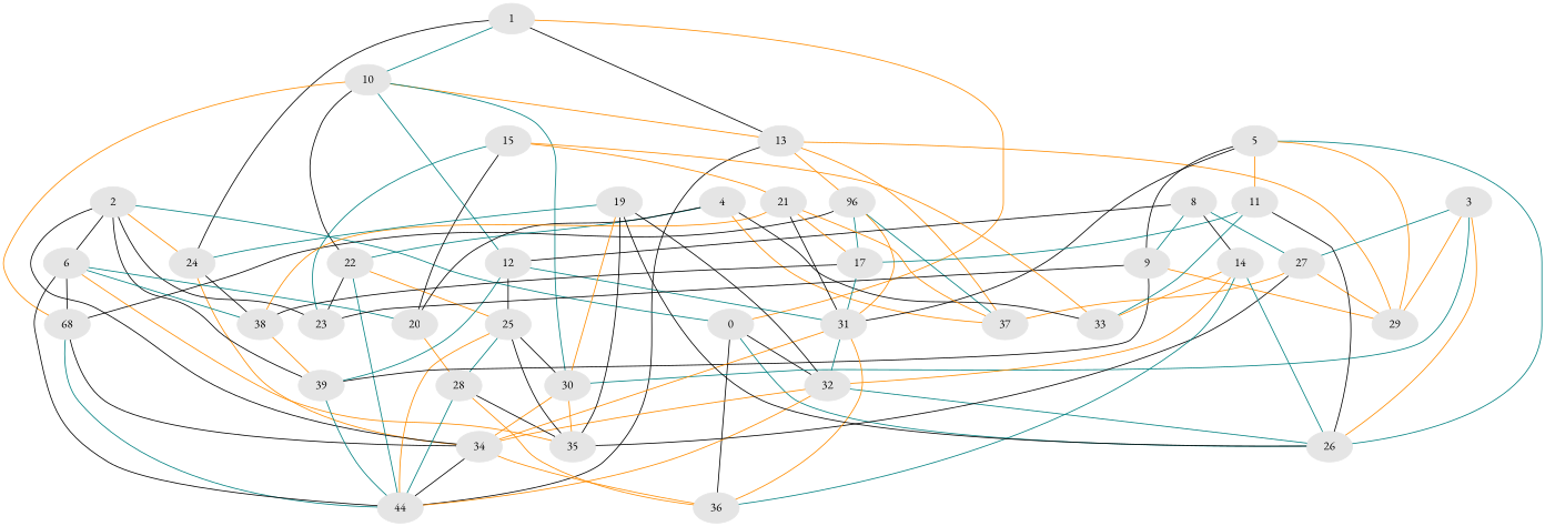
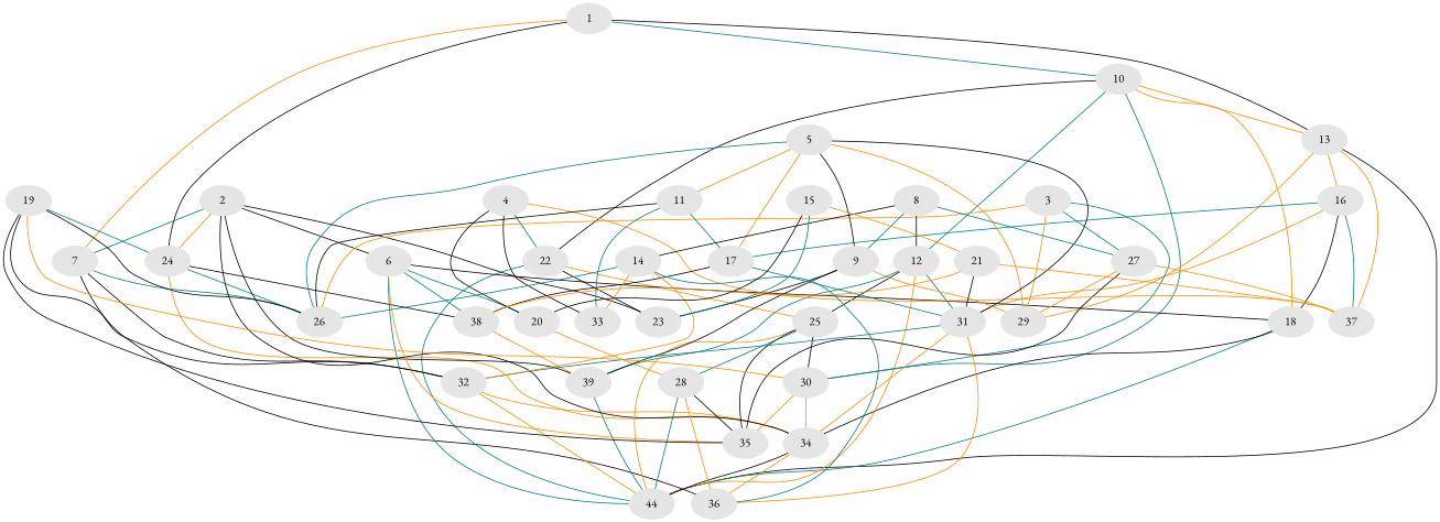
  graph {
    fontname="EB Garamond"
    node [color=gray90 fontname="EB Garamond" style=filled]
    edge [color=darkorange fontname="EB Garamond" weight=1.0]
    1
-   7 [label=0]
+   7
    10
    13
    24
    26
    32
    36
    30
    22
-   18 [label=68]
+   18
    12
    29
    37
    n15 [label=44]
-   16 [label=96]
+   16
    34
    38
    2
    6
    23
    39
    20
    35
    3
    27
    4
    33
    28
    25
    5
    9
    11
    17
    31
    8
    14
    15
    21
    19
    1 -- 7
    1 -- 10 [color=teal]
    1 -- 13 [color=black]
    1 -- 24 [color=black]
    7 -- 26 [color=teal]
    7 -- 32 [color=black]
    7 -- 36 [color=black weight=2.0]
    10 -- 13
    10 -- 30 [color=teal]
    10 -- 22 [color=black]
    10 -- 18
    10 -- 12 [color=teal]
    13 -- 29
    13 -- 37
    13 -- n15 [color=black]
    13 -- 16
-   32 -- 26 [color=teal]
+   24 -- 26 [color=teal]
    24 -- 34
    24 -- 38 [color=black]
    32 -- n15
    32 -- 34
    30 -- 34
    30 -- 35
    22 -- n15 [color=teal]
    22 -- 23 [color=black]
    22 -- 25
    18 -- n15 [color=teal]
    18 -- 34 [color=black]
+   12 -- n15
    12 -- 39 [color=teal]
    12 -- 25 [color=black]
    12 -- 31 [color=teal]
    16 -- 18 [color=black weight=2.0]
    16 -- 37 [color=teal]
    16 -- 17 [color=teal]
    16 -- 31
    34 -- 36
    34 -- n15 [color=black]
    38 -- 39
    2 -- 7 [color=teal]
    2 -- 24
    2 -- 34 [color=black]
    2 -- 6 [color=black]
    2 -- 23 [color=black]
    2 -- 39 [color=black]
    6 -- 18 [color=black]
-   6 -- n15 [color=black]
+   6 -- n15 [color=teal]
    6 -- 38 [color=teal]
    6 -- 20 [color=teal]
    6 -- 35
    39 -- n15 [color=teal]
    20 -- 28 [weight=2.0]
    3 -- 26
    3 -- 30 [color=teal]
    3 -- 29
    3 -- 27 [color=teal]
    27 -- 29
    27 -- 37 [weight=2.0]
    27 -- 35 [color=black]
    4 -- 22 [color=teal weight=2.0]
    4 -- 37
    4 -- 20 [color=black weight=2.0]
    4 -- 33 [color=black]
    28 -- 36
    28 -- n15 [color=teal]
    28 -- 35 [color=black]
    25 -- 30 [color=black]
    25 -- n15
    25 -- 35 [color=black]
    25 -- 28 [color=teal]
    5 -- 26 [color=teal]
    5 -- 29
    5 -- 9 [color=black]
    5 -- 11
-   21 -- 17
+   5 -- 17
    5 -- 31 [color=black]
    9 -- 29 [weight=2.0]
    9 -- 23 [color=black]
    9 -- 39 [color=black weight=2.0]
    11 -- 26 [color=black weight=2.0]
    11 -- 33 [color=teal]
    11 -- 17 [color=teal weight=2.0]
    17 -- 38 [color=black]
    17 -- 31 [color=teal]
    31 -- 32 [color=teal]
    31 -- 36
    31 -- 34
    8 -- 12 [color=black]
    8 -- 27 [color=teal]
    8 -- 9 [color=teal]
    8 -- 14 [color=black]
    14 -- 26 [color=teal]
    14 -- 32
    14 -- 36 [color=teal]
    14 -- 33
    15 -- 23 [color=teal]
    15 -- 20 [color=black]
-   15 -- 33
    15 -- 21 [weight=2.0]
    21 -- 37
    21 -- 38 [weight=2.0]
    21 -- 31 [color=black]
    19 -- 24 [color=teal]
    19 -- 26 [color=black]
    19 -- 32 [color=black]
    19 -- 30
    19 -- 35 [color=black]
  }
